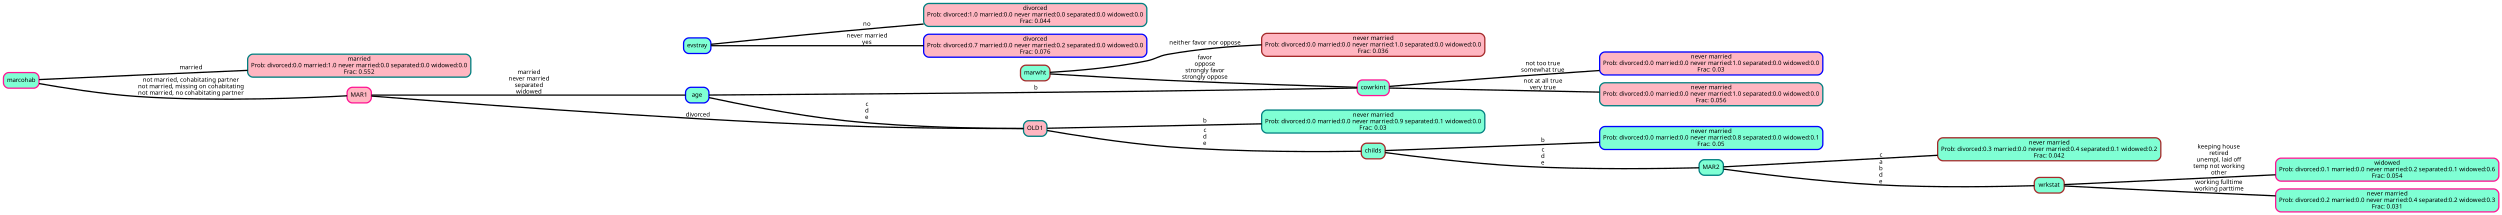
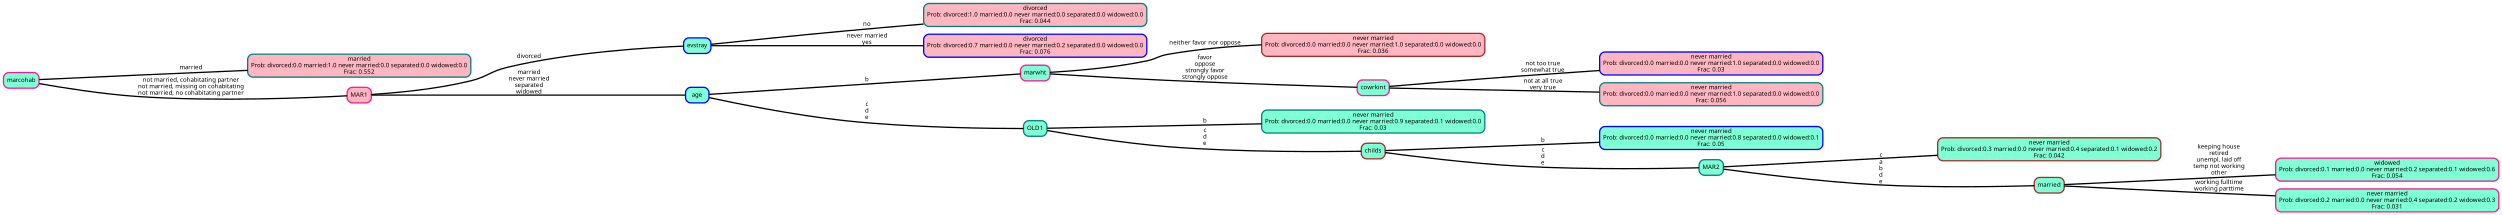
  graph {
    fontname="Noto Sans"
    rankdir=LR
    ranksep="0 equally"
    splines=straight
    node [color=teal fillcolor=aquamarine fontcolor=black fontname="Noto Sans" penwidth=3 shape=box style="filled, rounded"]
    edge [color=black fontname="Noto Sans" penwidth=3]
    n1 [fillcolor=lightpink label="married\nProb: divorced:0.0 married:1.0 never married:0.0 separated:0.0 widowed:0.0\nFrac: 0.552"]
    n2 [color=deeppink label=marcohab]
    n3 [color=deeppink fillcolor=lightpink label=MAR1]
    n4 [color=blue label=evstray]
    n5 [color=blue label=age]
    n6 [fillcolor=lightpink label="divorced\nProb: divorced:1.0 married:0.0 never married:0.0 separated:0.0 widowed:0.0\nFrac: 0.044"]
    n7 [color=blue fillcolor=lightpink label="divorced\nProb: divorced:0.7 married:0.0 never married:0.2 separated:0.0 widowed:0.0\nFrac: 0.076"]
-   n8 [color=brown label=marwht]
-   n9 [fillcolor=lightpink label=OLD1]
+   n8 [color=deeppink label=marwht]
+   n9 [label=OLD1]
    n10 [color=brown fillcolor=lightpink label="never married\nProb: divorced:0.0 married:0.0 never married:1.0 separated:0.0 widowed:0.0\nFrac: 0.036"]
    n11 [color=deeppink label=cowrkint]
    n12 [color=blue fillcolor=lightpink label="never married\nProb: divorced:0.0 married:0.0 never married:1.0 separated:0.0 widowed:0.0\nFrac: 0.03"]
    n13 [fillcolor=lightpink label="never married\nProb: divorced:0.0 married:0.0 never married:1.0 separated:0.0 widowed:0.0\nFrac: 0.056"]
    n14 [label="never married\nProb: divorced:0.0 married:0.0 never married:0.9 separated:0.1 widowed:0.0\nFrac: 0.03"]
    n15 [color=brown label=childs]
    n16 [color=blue label="never married\nProb: divorced:0.0 married:0.0 never married:0.8 separated:0.0 widowed:0.1\nFrac: 0.05"]
    n17 [label=MAR2]
    n18 [color=brown label="never married\nProb: divorced:0.3 married:0.0 never married:0.4 separated:0.1 widowed:0.2\nFrac: 0.042"]
-   n19 [color=brown label=wrkstat]
+   n19 [color=brown label=married]
    n20 [color=deeppink label="widowed\nProb: divorced:0.1 married:0.0 never married:0.2 separated:0.1 widowed:0.6\nFrac: 0.054"]
    n21 [color=deeppink label="never married\nProb: divorced:0.2 married:0.0 never married:0.4 separated:0.2 widowed:0.3\nFrac: 0.031"]
    subgraph sub_1 {
      rank=same
    }
    n2 -- n1 [label=" married"]
    n2 -- n3 [label=" not married, cohabitating partner\n not married, missing on cohabitating\n not married, no cohabitating partner"]
-   n3 -- n9 [label=" divorced"]
+   n3 -- n4 [label=" divorced"]
    n3 -- n5 [label=" married\n never married\n separated\n widowed"]
    n4 -- n6 [label=" no"]
    n4 -- n7 [label=" never married\n yes"]
-   n5 -- n11 [label=" b"]
+   n5 -- n8 [label=" b"]
    n5 -- n9 [label=" c\n d\n e"]
    n8 -- n10 [label=" neither favor nor oppose"]
    n8 -- n11 [label=" favor\n oppose\n strongly favor\n strongly oppose"]
    n9 -- n14 [label=" b"]
    n9 -- n15 [label=" c\n d\n e"]
    n11 -- n12 [label=" not too true\n somewhat true"]
    n11 -- n13 [label=" not at all true\n very true"]
    n15 -- n16 [label=" b"]
    n15 -- n17 [label=" c\n d\n e"]
    n17 -- n18 [label=" c"]
    n17 -- n19 [label=" a\n b\n d\n e"]
    n19 -- n20 [label=" keeping house\n retired\n unempl, laid off\n temp not working\n other"]
    n19 -- n21 [label=" working fulltime\n working parttime"]
  }
